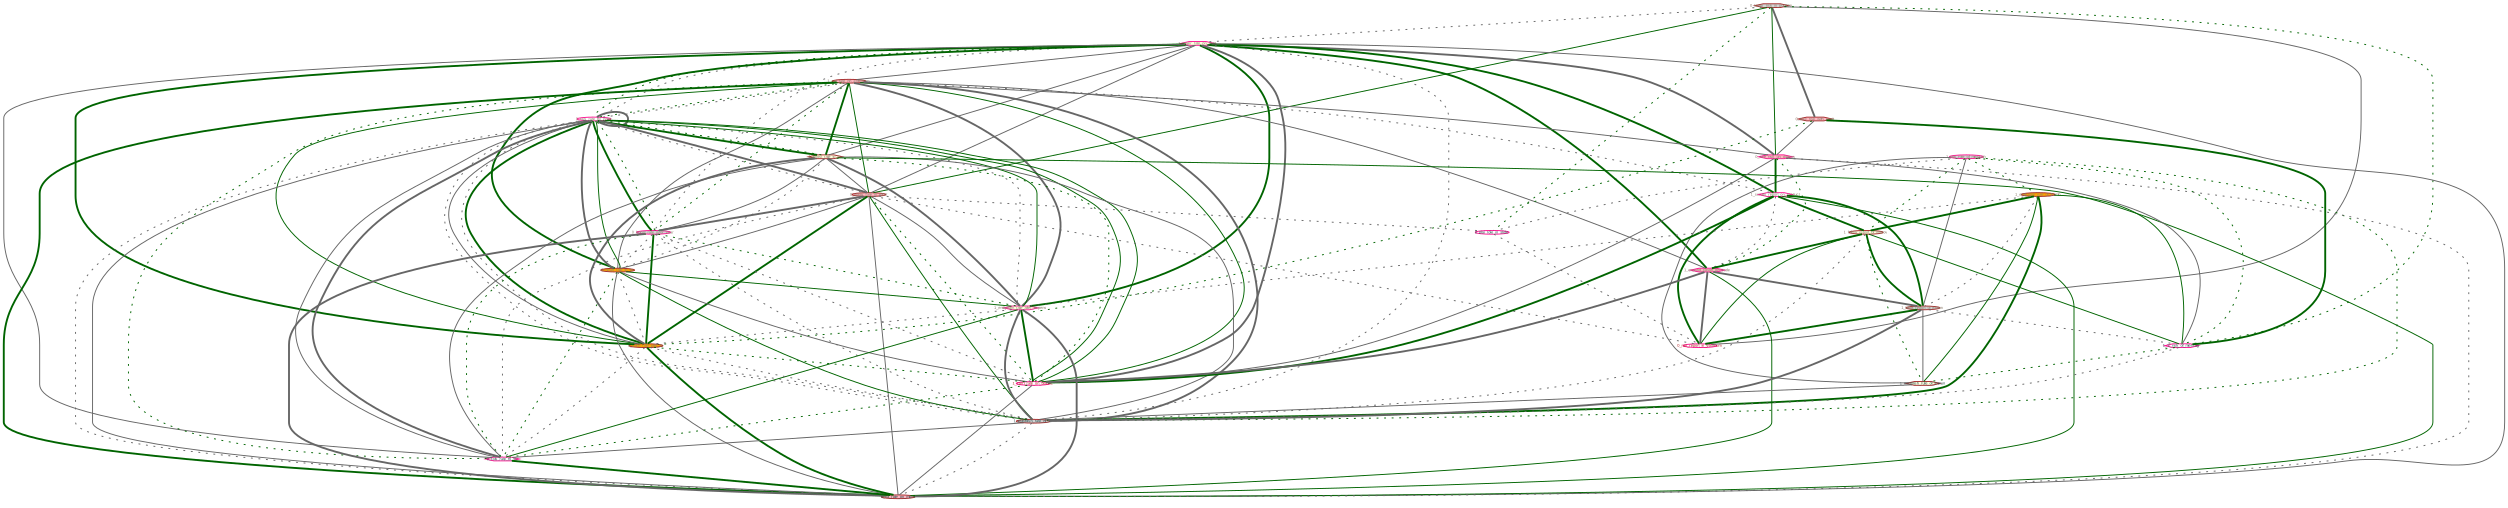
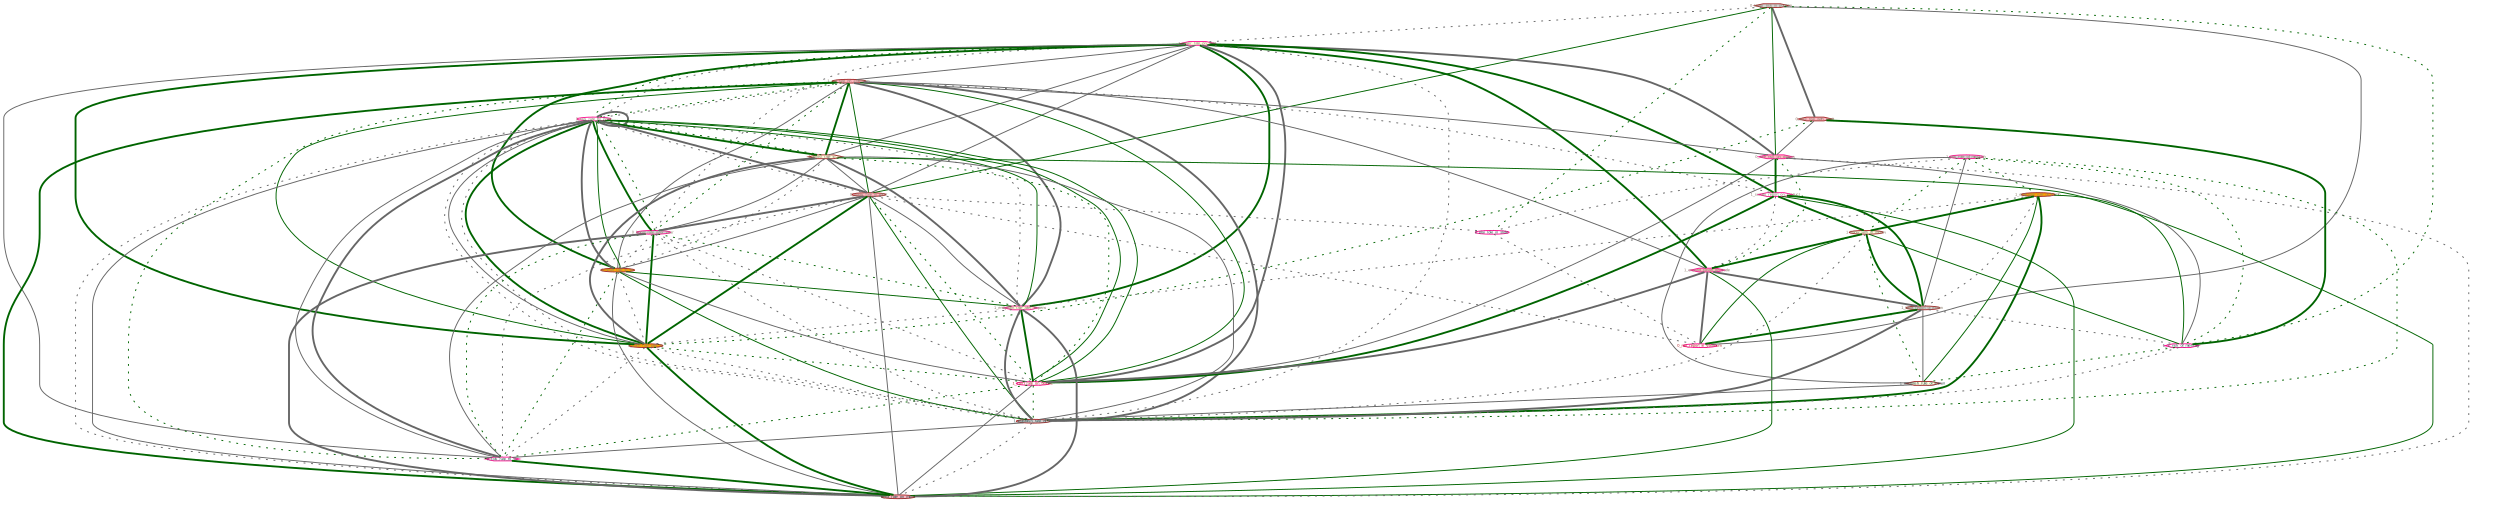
  graph {
    fontname="Liberation Sans"
    node [color=brown fillcolor=white fixedsize=true fontcolor="#8b7d6b" fontname="Liberation Sans" fontsize=4 shape=ellipse style=filled]
    edge [color=gray40 fontname="Liberation Sans" style=dotted w=1]
    "0_lower_risk_in_portfolio " [fillcolor=lightgrey height=.06 shape=hexagon width=.5]
    "1_lower_rate_on_debt " [color=deeppink fillcolor=lightyellow height=.06 shape=hexagon width=.5]
    "1_cut_rate_on_entitynam " [fillcolor=lightpink height=.06 width=.5]
    "0_rais_rate_by_point " [color=deeppink height=.06 width=.5]
    "1_boost_rate_to_% " [fillcolor=lightyellow height=.06 shape=hexagon width=.5]
    "0_take_risk_with_capit " [fillcolor=lightpink height=.06 shape=hexagon width=.5]
    "0_lower_rate_in_effort " [fillcolor=lightpink height=.06 width=.5]
    "0_boost_rate_over_year " [color=deeppink fillcolor=lightgrey height=.06 width=.5]
    "1_plai_role_of_messiah " [color=deeppink fillcolor=lightgrey height=.06 width=.5]
    "0_see_risk_on_dimens " [color=deeppink fillcolor=lightpink height=.06 shape=hexagon width=.5]
    "1_scrutin_report_on_product " [color=deeppink height=.06 shape=hexagon width=.5]
    "1_entitynam_rule_of_thumb " [fillcolor=orange height=.06 width=.5]
-   "1_follow_report_of_improv " [fillcolor=lightyellow height=.06 width=.5]
+   "1_follow_report_of_improv " [fillcolor=lightyellow height=.06 width=.5 label="1_follow_with_of_improv"]
    "1_expand_report_on_trade " [color=deeppink fillcolor=lightpink height=.06 shape=hexagon width=.5]
    "1_label_report_of_friction " [fillcolor=lightgrey height=.06 width=.5]
    "0_reset_rate_to_% " [fillcolor=orange height=.06 width=.5]
    "1_entitynam_rate_after_expens " [color=deeppink fillcolor=lightyellow height=.06 shape=hexagon width=.5]
    "0_carri_rate_with_% " [fillcolor=orange height=.06 width=.5]
    "1_carri_rate_on_balanc " [color=deeppink fontcolor="#b22222" height=.06 width=.5]
    "0_ran_report_in_yearnum " [color=deeppink fontcolor="#b22222" height=.06 width=.5]
    "0_plai_role_in_slide " [color=deeppink fontcolor="#2f4f4f" height=.06 width=.5]
    "1_'s_risk_of_messag " [color=deeppink fontcolor="#2f4f4f" height=.06 shape=hexagon width=.5]
    "1_establish_rate_of_% " [fillcolor=lightgrey fontcolor="#2f4f4f" height=.06 width=.5]
    "0_rais_rate_to_% " [color=deeppink fontcolor="#2f4f4f" height=.06 shape=hexagon width=.5]
    "0_ha_rate_on_morn " [fillcolor=lightpink fontcolor="#2f4f4f" height=.06 width=.5]
    "1_establish_rule_of_immun " [fillcolor=lightyellow fontcolor="#2f4f4f" height=.06 shape=hexagon width=.5]
    subgraph sub_1 {
      "0_lower_risk_in_portfolio "
      "1_lower_rate_on_debt "
      "1_cut_rate_on_entitynam "
      "0_rais_rate_by_point "
      "1_boost_rate_to_% "
      "0_take_risk_with_capit "
      "0_lower_rate_in_effort "
      "0_boost_rate_over_year "
      "1_plai_role_of_messiah "
      "0_see_risk_on_dimens "
      "1_scrutin_report_on_product "
      "1_entitynam_rule_of_thumb "
      "1_follow_report_of_improv "
      "1_expand_report_on_trade "
      "1_label_report_of_friction "
      "0_reset_rate_to_% "
      "1_entitynam_rate_after_expens "
      "0_carri_rate_with_% "
    }
    subgraph sub_2 {
      "1_carri_rate_on_balanc "
      "0_ran_report_in_yearnum "
    }
    "0_lower_risk_in_portfolio " -- "1_lower_rate_on_debt "
    "0_lower_risk_in_portfolio " -- "0_take_risk_with_capit " [style=bold]
    "0_lower_risk_in_portfolio " -- "0_lower_rate_in_effort " [color=darkgreen style=solid w=2]
    "0_lower_risk_in_portfolio " -- "0_see_risk_on_dimens " [color=darkgreen style=solid]
    "0_lower_risk_in_portfolio " -- "0_ran_report_in_yearnum " [style=solid]
    "0_lower_risk_in_portfolio " -- "0_plai_role_in_slide " [color=darkgreen]
    "0_lower_risk_in_portfolio " -- "1_'s_risk_of_messag " [color=darkgreen]
    "1_lower_rate_on_debt " -- "1_cut_rate_on_entitynam " [style=solid w=2]
    "1_lower_rate_on_debt " -- "0_rais_rate_by_point " [color=darkgreen]
    "1_lower_rate_on_debt " -- "0_rais_rate_by_point "
    "1_lower_rate_on_debt " -- "1_boost_rate_to_% " [style=solid]
    "1_lower_rate_on_debt " -- "0_lower_rate_in_effort " [style=solid w=2]
    "1_lower_rate_on_debt " -- "0_boost_rate_over_year "
    "1_lower_rate_on_debt " -- "0_see_risk_on_dimens " [style=bold]
    "1_lower_rate_on_debt " -- "1_scrutin_report_on_product " [color=darkgreen style=bold]
    "1_lower_rate_on_debt " -- "1_expand_report_on_trade " [color=darkgreen style=bold]
    "1_lower_rate_on_debt " -- "0_reset_rate_to_% " [color=darkgreen style=bold]
    "1_lower_rate_on_debt " -- "1_entitynam_rate_after_expens " [color=darkgreen style=bold]
    "1_lower_rate_on_debt " -- "0_carri_rate_with_% " [color=darkgreen style=bold]
    "1_lower_rate_on_debt " -- "1_carri_rate_on_balanc " [style=bold w=2]
    "1_lower_rate_on_debt " -- "1_establish_rate_of_% "
    "1_lower_rate_on_debt " -- "0_rais_rate_to_% " [style=solid]
-   "1_lower_rate_on_debt " -- "0_ha_rate_on_morn " [style=solid w=2]
    "1_cut_rate_on_entitynam " -- "0_rais_rate_by_point " [color=darkgreen]
    "1_cut_rate_on_entitynam " -- "0_rais_rate_by_point "
    "1_cut_rate_on_entitynam " -- "1_boost_rate_to_% " [color=darkgreen style=bold]
    "1_cut_rate_on_entitynam " -- "0_lower_rate_in_effort " [color=darkgreen style=solid]
    "1_cut_rate_on_entitynam " -- "0_boost_rate_over_year " [color=darkgreen]
    "1_cut_rate_on_entitynam " -- "0_see_risk_on_dimens " [style=solid]
    "1_cut_rate_on_entitynam " -- "1_scrutin_report_on_product "
    "1_cut_rate_on_entitynam " -- "1_expand_report_on_trade " [style=solid]
    "1_cut_rate_on_entitynam " -- "0_reset_rate_to_% " [style=solid]
    "1_cut_rate_on_entitynam " -- "1_entitynam_rate_after_expens " [style=bold]
    "1_cut_rate_on_entitynam " -- "0_carri_rate_with_% " [color=darkgreen style=solid]
    "1_cut_rate_on_entitynam " -- "1_carri_rate_on_balanc " [color=darkgreen style=solid w=2]
    "1_cut_rate_on_entitynam " -- "1_establish_rate_of_% " [style=bold]
    "1_cut_rate_on_entitynam " -- "0_rais_rate_to_% " [color=darkgreen]
    "1_cut_rate_on_entitynam " -- "0_ha_rate_on_morn " [color=darkgreen style=bold w=2]
    "0_rais_rate_by_point " -- "0_rais_rate_by_point " [style=bold w=4]
    "0_rais_rate_by_point " -- "1_boost_rate_to_% " [color=darkgreen style=bold]
    "0_rais_rate_by_point " -- "0_lower_rate_in_effort "
    "0_rais_rate_by_point " -- "0_boost_rate_over_year " [color=darkgreen style=bold]
    "0_rais_rate_by_point " -- "0_reset_rate_to_% " [style=bold]
    "0_rais_rate_by_point " -- "0_reset_rate_to_% " [color=darkgreen style=solid]
    "0_rais_rate_by_point " -- "1_entitynam_rate_after_expens "
    "0_rais_rate_by_point " -- "1_entitynam_rate_after_expens " [color=darkgreen style=solid]
    "0_rais_rate_by_point " -- "0_carri_rate_with_% " [style=solid]
    "0_rais_rate_by_point " -- "0_carri_rate_with_% " [color=darkgreen style=bold]
    "0_rais_rate_by_point " -- "1_carri_rate_on_balanc " [color=darkgreen style=solid]
    "0_rais_rate_by_point " -- "1_carri_rate_on_balanc " [color=darkgreen style=solid]
    "0_rais_rate_by_point " -- "1_establish_rate_of_% "
    "0_rais_rate_by_point " -- "1_establish_rate_of_% "
    "0_rais_rate_by_point " -- "0_rais_rate_to_% " [style=solid w=2]
    "0_rais_rate_by_point " -- "0_rais_rate_to_% " [style=bold w=2]
    "0_rais_rate_by_point " -- "0_ha_rate_on_morn "
    "0_rais_rate_by_point " -- "0_ha_rate_on_morn " [style=solid]
    "1_boost_rate_to_% " -- "0_rais_rate_by_point " [color=darkgreen]
    "1_boost_rate_to_% " -- "0_lower_rate_in_effort " [style=solid]
    "1_boost_rate_to_% " -- "0_boost_rate_over_year " [style=solid w=2]
    "1_boost_rate_to_% " -- "0_reset_rate_to_% " [w=3]
    "1_boost_rate_to_% " -- "1_entitynam_rate_after_expens " [style=bold]
    "1_boost_rate_to_% " -- "0_carri_rate_with_% " [style=bold w=2]
    "1_boost_rate_to_% " -- "1_carri_rate_on_balanc " [color=darkgreen]
    "1_boost_rate_to_% " -- "1_establish_rate_of_% " [style=solid w=2]
    "1_boost_rate_to_% " -- "0_rais_rate_to_% " [style=solid w=3]
    "1_boost_rate_to_% " -- "0_ha_rate_on_morn " [color=darkgreen style=solid]
    "0_take_risk_with_capit " -- "0_see_risk_on_dimens " [style=solid]
    "0_take_risk_with_capit " -- "0_carri_rate_with_% " [color=darkgreen]
    "0_take_risk_with_capit " -- "1_'s_risk_of_messag " [color=darkgreen style=bold]
    "0_lower_rate_in_effort " -- "0_rais_rate_by_point " [style=bold]
    "0_lower_rate_in_effort " -- "0_boost_rate_over_year " [style=bold]
    "0_lower_rate_in_effort " -- "0_reset_rate_to_% " [style=solid]
    "0_lower_rate_in_effort " -- "1_entitynam_rate_after_expens " [style=solid]
    "0_lower_rate_in_effort " -- "0_carri_rate_with_% " [color=darkgreen style=bold]
    "0_lower_rate_in_effort " -- "1_carri_rate_on_balanc " [color=darkgreen]
    "0_lower_rate_in_effort " -- "0_ran_report_in_yearnum "
    "0_lower_rate_in_effort " -- "0_plai_role_in_slide "
    "0_lower_rate_in_effort " -- "1_establish_rate_of_% " [color=darkgreen style=solid]
    "0_lower_rate_in_effort " -- "0_rais_rate_to_% "
    "0_lower_rate_in_effort " -- "0_ha_rate_on_morn " [style=solid]
    "0_boost_rate_over_year " -- "0_rais_rate_by_point " [color=darkgreen]
    "0_boost_rate_over_year " -- "0_reset_rate_to_% "
    "0_boost_rate_over_year " -- "1_entitynam_rate_after_expens " [color=darkgreen]
    "0_boost_rate_over_year " -- "0_carri_rate_with_% " [color=darkgreen style=bold]
    "0_boost_rate_over_year " -- "1_carri_rate_on_balanc "
    "0_boost_rate_over_year " -- "1_establish_rate_of_% "
    "0_boost_rate_over_year " -- "0_rais_rate_to_% " [color=darkgreen]
    "0_boost_rate_over_year " -- "0_ha_rate_on_morn " [style=bold]
    "1_plai_role_of_messiah " -- "1_entitynam_rule_of_thumb " [color=darkgreen]
    "1_plai_role_of_messiah " -- "1_follow_report_of_improv " [color=darkgreen]
    "1_plai_role_of_messiah " -- "1_label_report_of_friction " [style=solid]
    "1_plai_role_of_messiah " -- "0_plai_role_in_slide " [w=2]
    "1_plai_role_of_messiah " -- "1_'s_risk_of_messag " [color=darkgreen]
    "1_plai_role_of_messiah " -- "1_establish_rate_of_% " [color=darkgreen]
    "1_plai_role_of_messiah " -- "1_establish_rule_of_immun " [style=solid]
    "0_see_risk_on_dimens " -- "1_scrutin_report_on_product " [color=darkgreen style=bold]
    "0_see_risk_on_dimens " -- "1_expand_report_on_trade " [color=darkgreen]
    "0_see_risk_on_dimens " -- "1_carri_rate_on_balanc " [style=solid]
    "0_see_risk_on_dimens " -- "1_'s_risk_of_messag " [style=solid]
    "0_see_risk_on_dimens " -- "0_ha_rate_on_morn "
    "1_scrutin_report_on_product " -- "1_follow_report_of_improv " [color=darkgreen style=bold]
    "1_scrutin_report_on_product " -- "1_expand_report_on_trade " [w=2]
    "1_scrutin_report_on_product " -- "1_label_report_of_friction " [color=darkgreen style=bold]
    "1_scrutin_report_on_product " -- "1_carri_rate_on_balanc " [color=darkgreen style=bold]
-   "1_scrutin_report_on_product " -- "0_ran_report_in_yearnum " [color=darkgreen style=bold]
    "1_scrutin_report_on_product " -- "0_ha_rate_on_morn " [color=darkgreen style=solid]
    "1_entitynam_rule_of_thumb " -- "1_follow_report_of_improv " [color=darkgreen style=bold]
    "1_entitynam_rule_of_thumb " -- "1_label_report_of_friction "
    "1_entitynam_rule_of_thumb " -- "1_entitynam_rate_after_expens "
    "1_entitynam_rule_of_thumb " -- "1_'s_risk_of_messag " [color=darkgreen style=solid]
    "1_entitynam_rule_of_thumb " -- "1_establish_rate_of_% " [color=darkgreen style=bold]
    "1_entitynam_rule_of_thumb " -- "1_establish_rule_of_immun " [color=darkgreen style=solid w=2]
    "1_follow_report_of_improv " -- "1_expand_report_on_trade " [color=darkgreen style=bold]
    "1_follow_report_of_improv " -- "1_label_report_of_friction " [color=darkgreen style=bold w=2]
    "1_follow_report_of_improv " -- "0_ran_report_in_yearnum " [color=darkgreen style=solid]
    "1_follow_report_of_improv " -- "1_'s_risk_of_messag " [color=darkgreen style=solid]
    "1_follow_report_of_improv " -- "1_establish_rate_of_% "
    "1_follow_report_of_improv " -- "1_establish_rule_of_immun " [color=darkgreen]
    "1_expand_report_on_trade " -- "1_label_report_of_friction " [style=bold]
    "1_expand_report_on_trade " -- "1_carri_rate_on_balanc " [style=bold]
    "1_expand_report_on_trade " -- "0_ran_report_in_yearnum " [style=bold]
    "1_expand_report_on_trade " -- "0_ha_rate_on_morn " [color=darkgreen style=solid]
    "1_label_report_of_friction " -- "0_ran_report_in_yearnum " [color=darkgreen style=bold]
    "1_label_report_of_friction " -- "1_'s_risk_of_messag "
    "1_label_report_of_friction " -- "1_establish_rate_of_% " [style=bold]
    "1_label_report_of_friction " -- "1_establish_rule_of_immun " [style=solid]
    "0_reset_rate_to_% " -- "1_entitynam_rate_after_expens " [color=darkgreen style=solid]
    "0_reset_rate_to_% " -- "0_carri_rate_with_% " [w=2]
    "0_reset_rate_to_% " -- "1_carri_rate_on_balanc " [style=solid]
    "0_reset_rate_to_% " -- "1_establish_rate_of_% " [color=darkgreen style=solid w=2]
    "0_reset_rate_to_% " -- "0_rais_rate_to_% " [color=darkgreen w=3]
    "0_reset_rate_to_% " -- "0_ha_rate_on_morn " [style=solid]
    "1_entitynam_rate_after_expens " -- "0_carri_rate_with_% "
    "1_entitynam_rate_after_expens " -- "1_carri_rate_on_balanc " [color=darkgreen style=bold]
    "1_entitynam_rate_after_expens " -- "1_establish_rate_of_% " [style=bold]
-   "1_entitynam_rate_after_expens " -- "0_rais_rate_to_% " [color=darkgreen style=solid]
    "1_entitynam_rate_after_expens " -- "0_ha_rate_on_morn " [style=bold]
    "0_carri_rate_with_% " -- "1_carri_rate_on_balanc " [color=darkgreen w=2]
    "0_carri_rate_with_% " -- "1_establish_rate_of_% " [w=2]
    "0_carri_rate_with_% " -- "0_rais_rate_to_% " [w=2]
    "0_carri_rate_with_% " -- "0_ha_rate_on_morn " [color=darkgreen style=bold]
+   "1_carri_rate_on_balanc " -- "1_establish_rate_of_% " [color=darkgreen]
    "1_carri_rate_on_balanc " -- "0_rais_rate_to_% " [color=darkgreen]
    "1_carri_rate_on_balanc " -- "0_ha_rate_on_morn " [style=solid w=2]
    "0_plai_role_in_slide " -- "0_ran_report_in_yearnum "
    "1_'s_risk_of_messag " -- "1_establish_rate_of_% "
    "1_'s_risk_of_messag " -- "1_establish_rule_of_immun " [color=darkgreen]
    "1_establish_rate_of_% " -- "0_rais_rate_to_% " [style=solid w=2]
    "1_establish_rate_of_% " -- "0_ha_rate_on_morn "
    "0_rais_rate_to_% " -- "0_ha_rate_on_morn " [color=darkgreen style=bold]
    "1_establish_rule_of_immun " -- "1_establish_rate_of_% " [style=solid w=2]
  }
